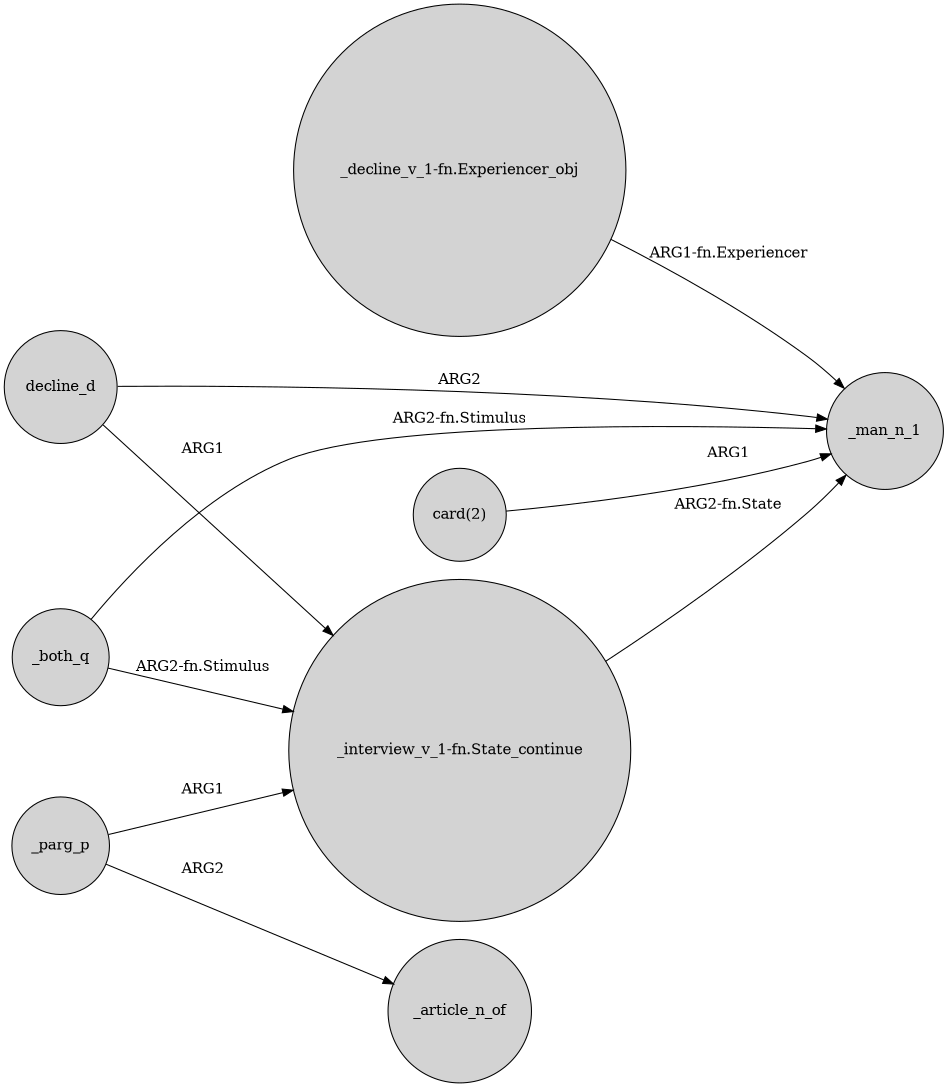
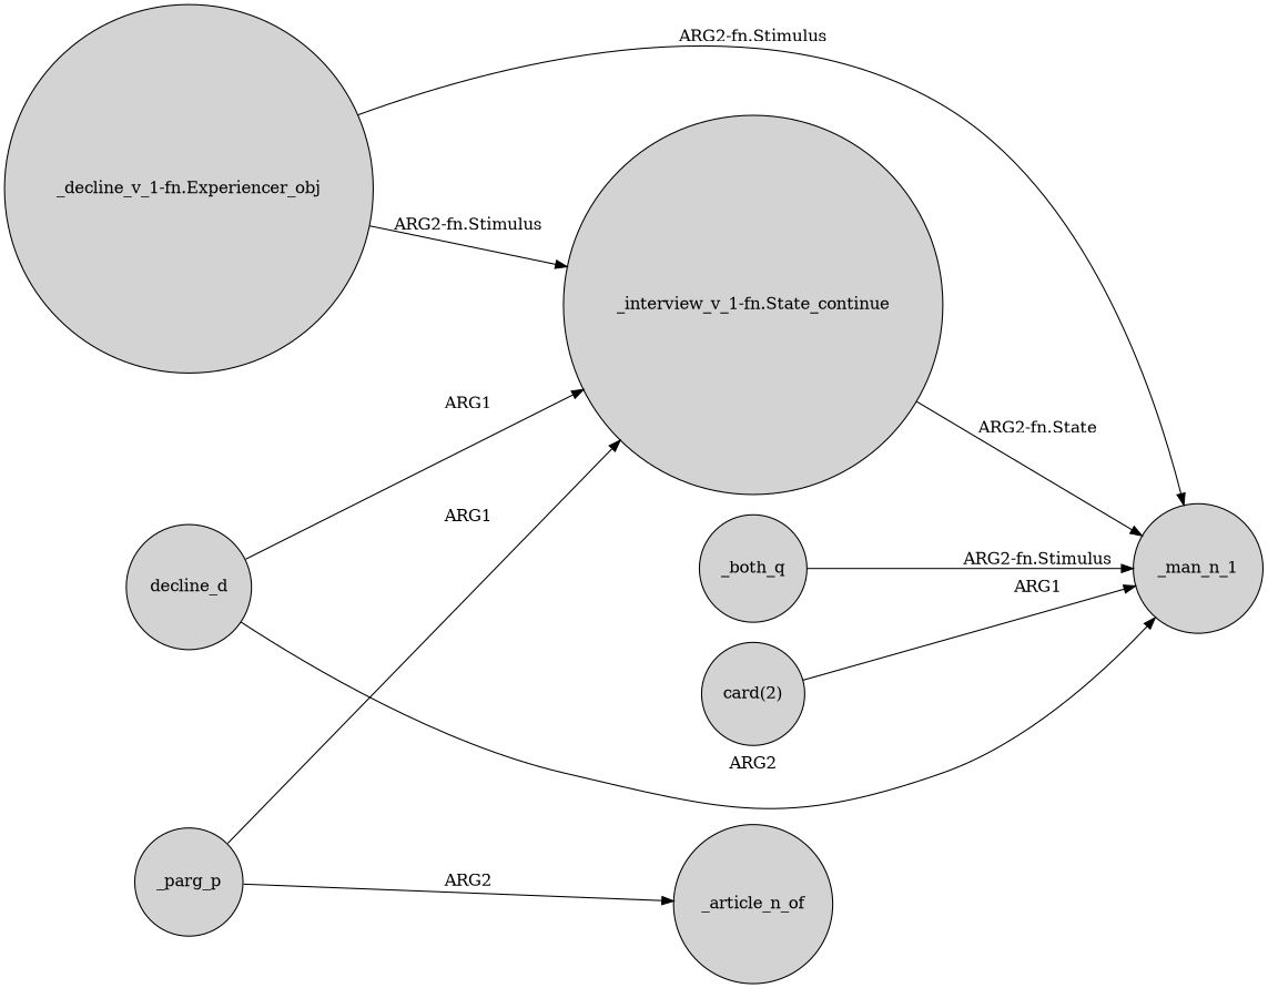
  digraph {
    rankdir=LR
    node [shape=circle style=filled]
    "_decline_v_1-fn.Experiencer_obj"
    "_interview_v_1-fn.State_continue"
    _man_n_1
    _both_q
    "card(2)"
    n6 [label=decline_d]
    n7 [label=_parg_p]
    _article_n_of
-   _both_q -> "_interview_v_1-fn.State_continue" [label="ARG2-fn.Stimulus"]
-   "_decline_v_1-fn.Experiencer_obj" -> _man_n_1 [label="ARG1-fn.Experiencer"]
+   "_decline_v_1-fn.Experiencer_obj" -> "_interview_v_1-fn.State_continue" [label="ARG2-fn.Stimulus"]
+   "_decline_v_1-fn.Experiencer_obj" -> _man_n_1 [label="ARG2-fn.Stimulus"]
    "_interview_v_1-fn.State_continue" -> _man_n_1 [label="ARG2-fn.State"]
    _both_q -> _man_n_1 [label="ARG2-fn.Stimulus"]
    "card(2)" -> _man_n_1 [label=ARG1]
    n6 -> "_interview_v_1-fn.State_continue" [label=ARG1]
    n6 -> _man_n_1 [label=ARG2]
    n7 -> "_interview_v_1-fn.State_continue" [label=ARG1]
    n7 -> _article_n_of [label=ARG2]
  }
